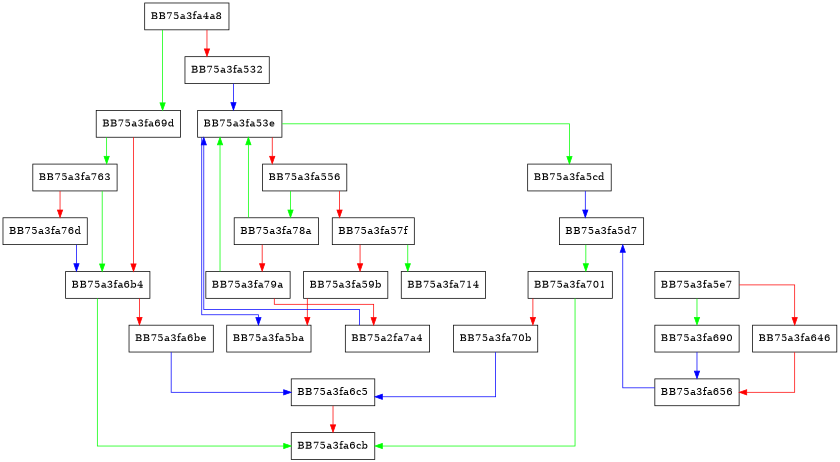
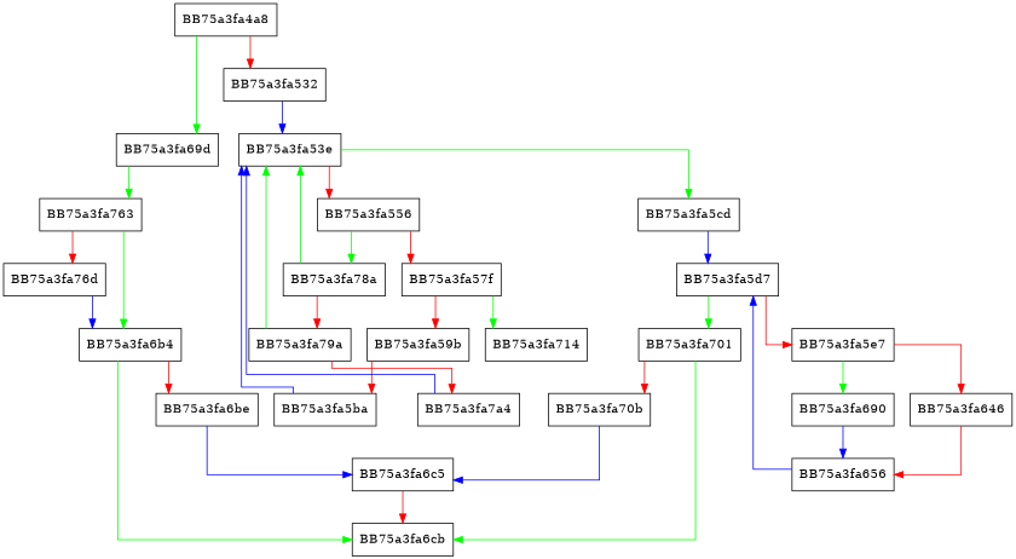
  digraph {
    splines=ortho
    node [shape=box]
    edge [color=red]
    BB75a3fa4a8
    BB75a3fa69d
    BB75a3fa532
    BB75a3fa763
    BB75a3fa6b4
    BB75a3fa53e
    BB75a3fa76d
    BB75a3fa6cb
    BB75a3fa6be
    BB75a3fa5cd
    BB75a3fa556
    BB75a3fa5d7
    BB75a3fa78a
    BB75a3fa57f
    BB75a3fa701
    BB75a3fa5e7
    BB75a3fa79a
    BB75a3fa714
    BB75a3fa59b
-   BB75a3fa7a4 [label=BB75a2fa7a4]
+   BB75a3fa7a4
    BB75a3fa5ba
    BB75a3fa70b
    BB75a3fa690
    BB75a3fa646
    BB75a3fa6c5
    BB75a3fa656
    BB75a3fa4a8 -> BB75a3fa69d [color=green]
    BB75a3fa4a8 -> BB75a3fa532
    BB75a3fa69d -> BB75a3fa763 [color=green]
-   BB75a3fa69d -> BB75a3fa6b4
    BB75a3fa532 -> BB75a3fa53e [color=blue]
    BB75a3fa763 -> BB75a3fa6b4 [color=green]
    BB75a3fa763 -> BB75a3fa76d
    BB75a3fa6b4 -> BB75a3fa6cb [color=green]
    BB75a3fa6b4 -> BB75a3fa6be
    BB75a3fa53e -> BB75a3fa5cd [color=green]
    BB75a3fa53e -> BB75a3fa556
    BB75a3fa76d -> BB75a3fa6b4 [color=blue]
    BB75a3fa6be -> BB75a3fa6c5 [color=blue]
    BB75a3fa5cd -> BB75a3fa5d7 [color=blue]
    BB75a3fa556 -> BB75a3fa78a [color=green]
    BB75a3fa556 -> BB75a3fa57f
    BB75a3fa5d7 -> BB75a3fa701 [color=green]
+   BB75a3fa5d7 -> BB75a3fa5e7
    BB75a3fa78a -> BB75a3fa53e [color=green]
    BB75a3fa78a -> BB75a3fa79a
    BB75a3fa57f -> BB75a3fa714 [color=green]
    BB75a3fa57f -> BB75a3fa59b
    BB75a3fa701 -> BB75a3fa6cb [color=green]
    BB75a3fa701 -> BB75a3fa70b
    BB75a3fa5e7 -> BB75a3fa690 [color=green]
    BB75a3fa5e7 -> BB75a3fa646
    BB75a3fa79a -> BB75a3fa53e [color=green]
    BB75a3fa79a -> BB75a3fa7a4
    BB75a3fa59b -> BB75a3fa5ba
    BB75a3fa7a4 -> BB75a3fa53e [color=blue]
-   BB75a3fa53e -> BB75a3fa5ba [color=blue]
+   BB75a3fa5ba -> BB75a3fa53e [color=blue]
    BB75a3fa70b -> BB75a3fa6c5 [color=blue]
    BB75a3fa690 -> BB75a3fa656 [color=blue]
    BB75a3fa646 -> BB75a3fa656
    BB75a3fa6c5 -> BB75a3fa6cb
    BB75a3fa656 -> BB75a3fa5d7 [color=blue]
  }
